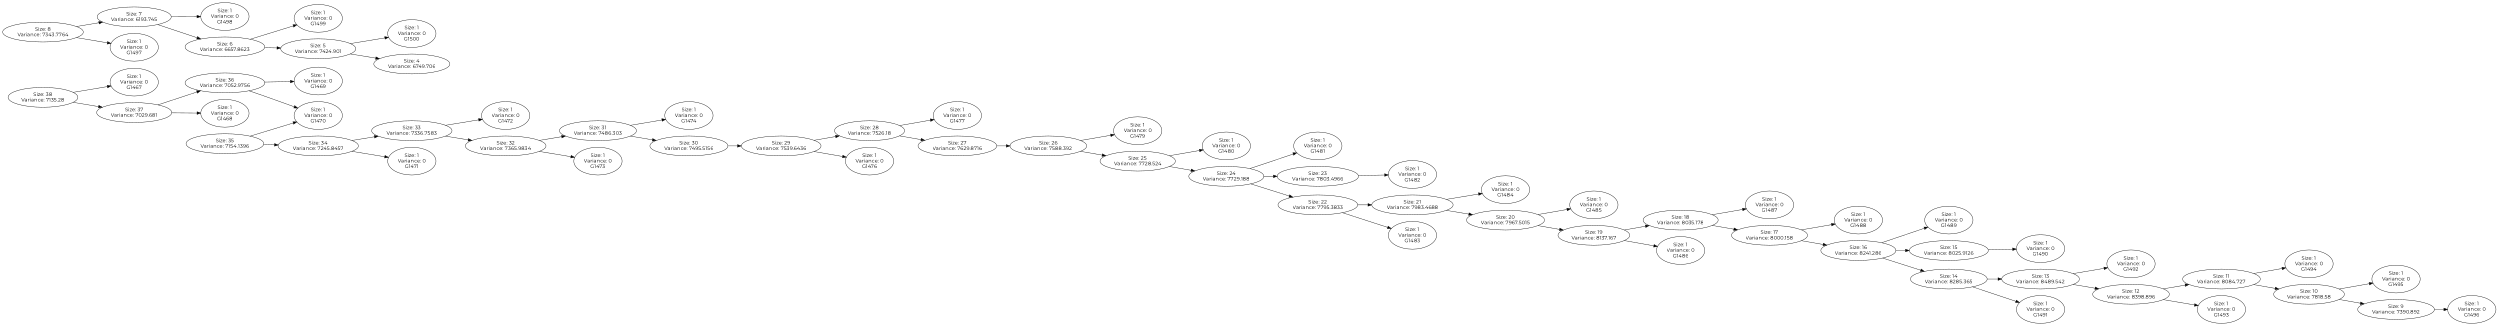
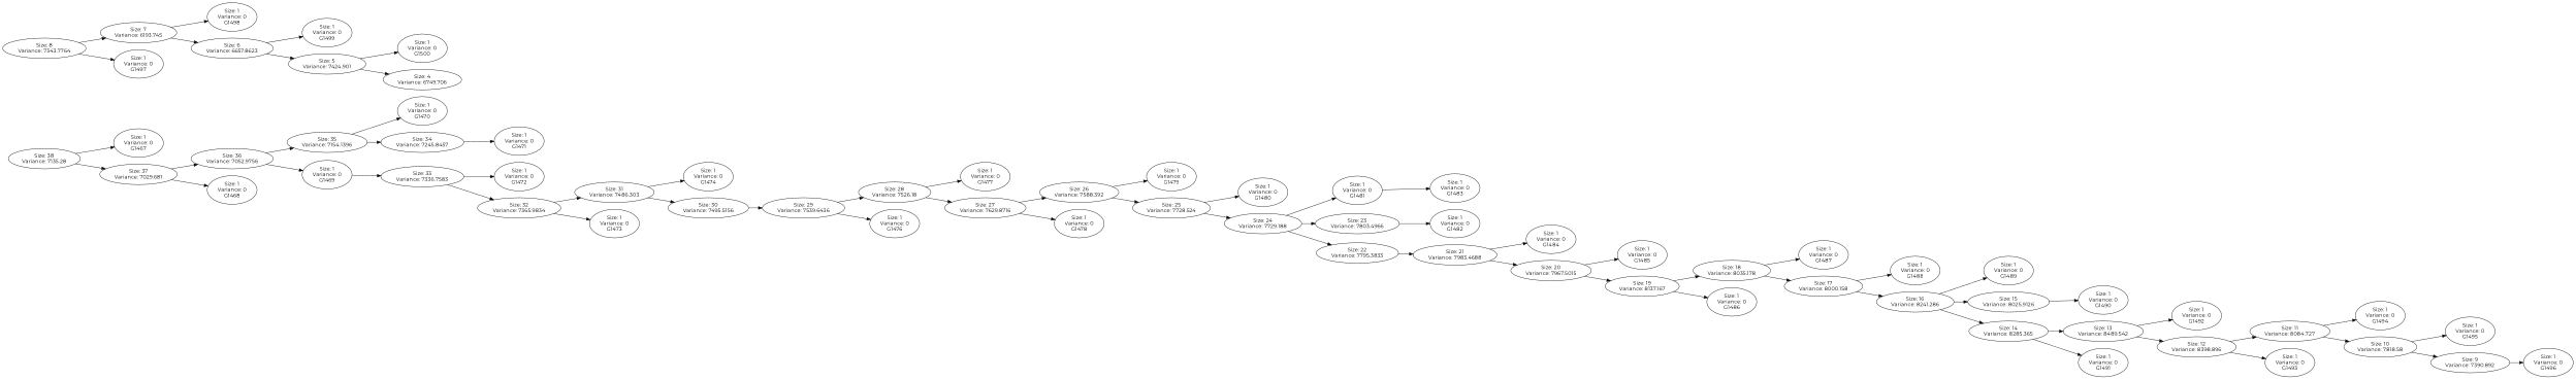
  digraph {
    L=33
    fontname=Montserrat
    rankdir=LR
    node [fontname=Montserrat]
    edge [fontname=Montserrat]
    "Size: 38\nVariance: 7135.28"
    "Size: 1\nVariance: 0\nG1467"
    "Size: 37\nVariance: 7029.681"
    "Size: 36\nVariance: 7052.9756"
    "Size: 1\nVariance: 0\nG1468"
    "Size: 35\nVariance: 7154.1396"
    "Size: 1\nVariance: 0\nG1469"
    "Size: 1\nVariance: 0\nG1470"
    "Size: 34\nVariance: 7245.8457"
    "Size: 33\nVariance: 7336.7583"
    "Size: 1\nVariance: 0\nG1471"
    "Size: 1\nVariance: 0\nG1472"
    "Size: 32\nVariance: 7365.9834"
    "Size: 31\nVariance: 7486.303"
    "Size: 1\nVariance: 0\nG1473"
    "Size: 1\nVariance: 0\nG1474"
    "Size: 30\nVariance: 7495.5156"
    "Size: 29\nVariance: 7539.6436"
    "Size: 28\nVariance: 7526.18"
    "Size: 1\nVariance: 0\nG1476"
    "Size: 1\nVariance: 0\nG1477"
    "Size: 27\nVariance: 7629.8716"
    "Size: 26\nVariance: 7588.392"
+   "Size: 1\nVariance: 0\nG1478"
    "Size: 1\nVariance: 0\nG1479"
    "Size: 25\nVariance: 7728.524"
    "Size: 1\nVariance: 0\nG1480"
    "Size: 24\nVariance: 7729.188"
    "Size: 1\nVariance: 0\nG1481"
    "Size: 23\nVariance: 7803.4966"
    "Size: 22\nVariance: 7795.3833"
    "Size: 1\nVariance: 0\nG1482"
    "Size: 21\nVariance: 7983.4688"
    "Size: 1\nVariance: 0\nG1483"
    "Size: 1\nVariance: 0\nG1484"
    "Size: 20\nVariance: 7967.5015"
    "Size: 1\nVariance: 0\nG1485"
    "Size: 19\nVariance: 8137.167"
    "Size: 18\nVariance: 8035.178"
    "Size: 1\nVariance: 0\nG1486"
    "Size: 1\nVariance: 0\nG1487"
    "Size: 17\nVariance: 8000.158"
    "Size: 1\nVariance: 0\nG1488"
    "Size: 16\nVariance: 8241.286"
    "Size: 1\nVariance: 0\nG1489"
    "Size: 15\nVariance: 8025.9126"
    "Size: 14\nVariance: 8285.365"
    "Size: 1\nVariance: 0\nG1490"
    "Size: 13\nVariance: 8489.542"
    "Size: 1\nVariance: 0\nG1491"
    "Size: 1\nVariance: 0\nG1492"
    "Size: 12\nVariance: 8398.896"
    "Size: 11\nVariance: 8084.727"
    "Size: 1\nVariance: 0\nG1493"
    "Size: 1\nVariance: 0\nG1494"
    "Size: 10\nVariance: 7818.58"
    "Size: 1\nVariance: 0\nG1495"
    "Size: 9\nVariance: 7390.892"
    "Size: 1\nVariance: 0\nG1496"
    "Size: 8\nVariance: 7343.7764"
    "Size: 7\nVariance: 6193.745"
    "Size: 1\nVariance: 0\nG1497"
    "Size: 1\nVariance: 0\nG1498"
    "Size: 6\nVariance: 6657.8623"
    "Size: 1\nVariance: 0\nG1499"
    "Size: 5\nVariance: 7424.901"
    "Size: 1\nVariance: 0\nG1500"
    "Size: 4\nVariance: 6749.706"
    "Size: 38\nVariance: 7135.28" -> "Size: 1\nVariance: 0\nG1467"
    "Size: 38\nVariance: 7135.28" -> "Size: 37\nVariance: 7029.681"
    "Size: 37\nVariance: 7029.681" -> "Size: 36\nVariance: 7052.9756"
    "Size: 37\nVariance: 7029.681" -> "Size: 1\nVariance: 0\nG1468"
-   "Size: 36\nVariance: 7052.9756" -> "Size: 1\nVariance: 0\nG1470"
+   "Size: 36\nVariance: 7052.9756" -> "Size: 35\nVariance: 7154.1396"
    "Size: 36\nVariance: 7052.9756" -> "Size: 1\nVariance: 0\nG1469"
    "Size: 35\nVariance: 7154.1396" -> "Size: 1\nVariance: 0\nG1470"
    "Size: 35\nVariance: 7154.1396" -> "Size: 34\nVariance: 7245.8457"
-   "Size: 34\nVariance: 7245.8457" -> "Size: 33\nVariance: 7336.7583"
+   "Size: 1\nVariance: 0\nG1469" -> "Size: 33\nVariance: 7336.7583"
    "Size: 34\nVariance: 7245.8457" -> "Size: 1\nVariance: 0\nG1471"
    "Size: 33\nVariance: 7336.7583" -> "Size: 1\nVariance: 0\nG1472"
    "Size: 33\nVariance: 7336.7583" -> "Size: 32\nVariance: 7365.9834"
    "Size: 32\nVariance: 7365.9834" -> "Size: 31\nVariance: 7486.303"
    "Size: 32\nVariance: 7365.9834" -> "Size: 1\nVariance: 0\nG1473"
    "Size: 31\nVariance: 7486.303" -> "Size: 1\nVariance: 0\nG1474"
    "Size: 31\nVariance: 7486.303" -> "Size: 30\nVariance: 7495.5156"
    "Size: 30\nVariance: 7495.5156" -> "Size: 29\nVariance: 7539.6436"
    "Size: 29\nVariance: 7539.6436" -> "Size: 28\nVariance: 7526.18"
    "Size: 29\nVariance: 7539.6436" -> "Size: 1\nVariance: 0\nG1476"
    "Size: 28\nVariance: 7526.18" -> "Size: 1\nVariance: 0\nG1477"
    "Size: 28\nVariance: 7526.18" -> "Size: 27\nVariance: 7629.8716"
    "Size: 27\nVariance: 7629.8716" -> "Size: 26\nVariance: 7588.392"
+   "Size: 27\nVariance: 7629.8716" -> "Size: 1\nVariance: 0\nG1478"
    "Size: 26\nVariance: 7588.392" -> "Size: 1\nVariance: 0\nG1479"
    "Size: 26\nVariance: 7588.392" -> "Size: 25\nVariance: 7728.524"
    "Size: 25\nVariance: 7728.524" -> "Size: 1\nVariance: 0\nG1480"
    "Size: 25\nVariance: 7728.524" -> "Size: 24\nVariance: 7729.188"
    "Size: 24\nVariance: 7729.188" -> "Size: 1\nVariance: 0\nG1481"
    "Size: 24\nVariance: 7729.188" -> "Size: 23\nVariance: 7803.4966"
    "Size: 24\nVariance: 7729.188" -> "Size: 22\nVariance: 7795.3833"
    "Size: 23\nVariance: 7803.4966" -> "Size: 1\nVariance: 0\nG1482"
    "Size: 22\nVariance: 7795.3833" -> "Size: 21\nVariance: 7983.4688"
-   "Size: 22\nVariance: 7795.3833" -> "Size: 1\nVariance: 0\nG1483"
+   "Size: 1\nVariance: 0\nG1481" -> "Size: 1\nVariance: 0\nG1483"
    "Size: 21\nVariance: 7983.4688" -> "Size: 1\nVariance: 0\nG1484"
    "Size: 21\nVariance: 7983.4688" -> "Size: 20\nVariance: 7967.5015"
    "Size: 20\nVariance: 7967.5015" -> "Size: 1\nVariance: 0\nG1485"
    "Size: 20\nVariance: 7967.5015" -> "Size: 19\nVariance: 8137.167"
    "Size: 19\nVariance: 8137.167" -> "Size: 18\nVariance: 8035.178"
    "Size: 19\nVariance: 8137.167" -> "Size: 1\nVariance: 0\nG1486"
    "Size: 18\nVariance: 8035.178" -> "Size: 1\nVariance: 0\nG1487"
    "Size: 18\nVariance: 8035.178" -> "Size: 17\nVariance: 8000.158"
    "Size: 17\nVariance: 8000.158" -> "Size: 1\nVariance: 0\nG1488"
    "Size: 17\nVariance: 8000.158" -> "Size: 16\nVariance: 8241.286"
    "Size: 16\nVariance: 8241.286" -> "Size: 1\nVariance: 0\nG1489"
    "Size: 16\nVariance: 8241.286" -> "Size: 15\nVariance: 8025.9126"
    "Size: 16\nVariance: 8241.286" -> "Size: 14\nVariance: 8285.365"
    "Size: 15\nVariance: 8025.9126" -> "Size: 1\nVariance: 0\nG1490"
    "Size: 14\nVariance: 8285.365" -> "Size: 13\nVariance: 8489.542"
    "Size: 14\nVariance: 8285.365" -> "Size: 1\nVariance: 0\nG1491"
    "Size: 13\nVariance: 8489.542" -> "Size: 1\nVariance: 0\nG1492"
    "Size: 13\nVariance: 8489.542" -> "Size: 12\nVariance: 8398.896"
    "Size: 12\nVariance: 8398.896" -> "Size: 11\nVariance: 8084.727"
    "Size: 12\nVariance: 8398.896" -> "Size: 1\nVariance: 0\nG1493"
    "Size: 11\nVariance: 8084.727" -> "Size: 1\nVariance: 0\nG1494"
    "Size: 11\nVariance: 8084.727" -> "Size: 10\nVariance: 7818.58"
    "Size: 10\nVariance: 7818.58" -> "Size: 1\nVariance: 0\nG1495"
    "Size: 10\nVariance: 7818.58" -> "Size: 9\nVariance: 7390.892"
    "Size: 9\nVariance: 7390.892" -> "Size: 1\nVariance: 0\nG1496"
    "Size: 8\nVariance: 7343.7764" -> "Size: 7\nVariance: 6193.745"
    "Size: 8\nVariance: 7343.7764" -> "Size: 1\nVariance: 0\nG1497"
    "Size: 7\nVariance: 6193.745" -> "Size: 1\nVariance: 0\nG1498"
    "Size: 7\nVariance: 6193.745" -> "Size: 6\nVariance: 6657.8623"
    "Size: 6\nVariance: 6657.8623" -> "Size: 1\nVariance: 0\nG1499"
    "Size: 6\nVariance: 6657.8623" -> "Size: 5\nVariance: 7424.901"
    "Size: 5\nVariance: 7424.901" -> "Size: 1\nVariance: 0\nG1500"
    "Size: 5\nVariance: 7424.901" -> "Size: 4\nVariance: 6749.706"
  }
